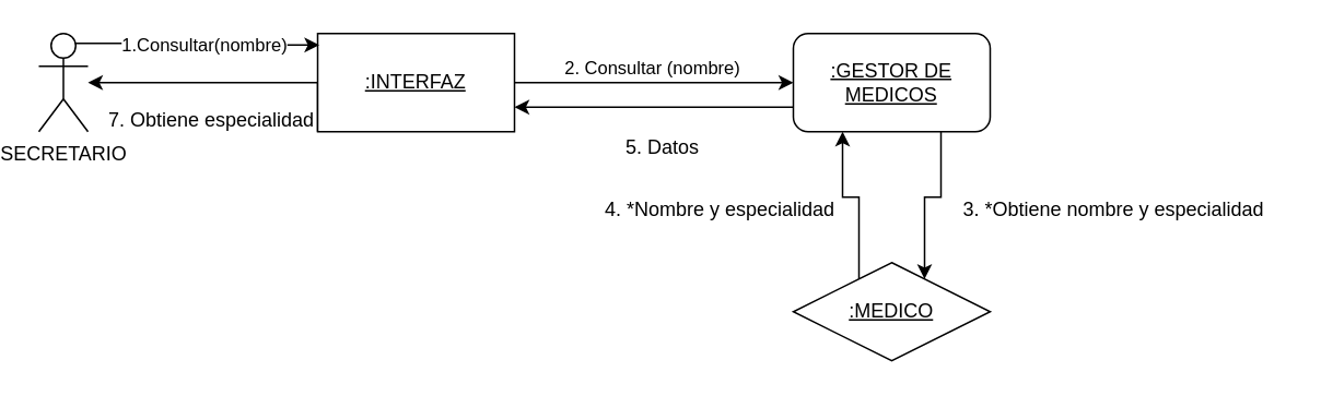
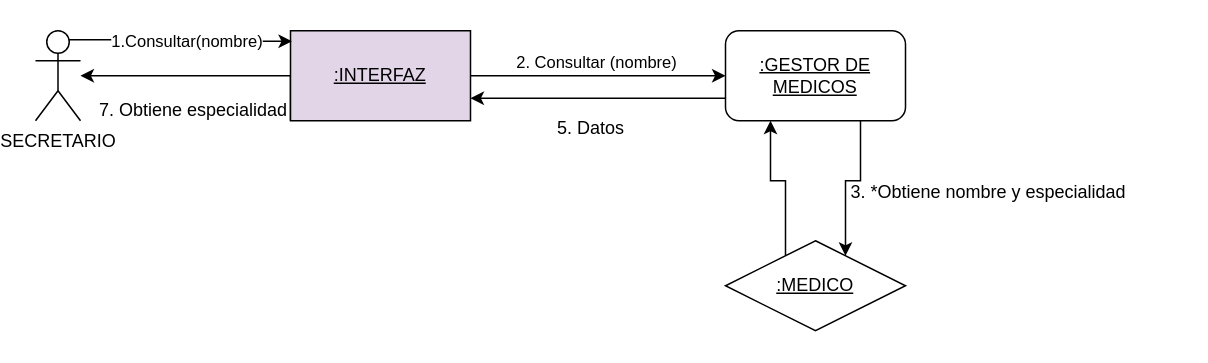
  <mxCell id="0" />
  <mxCell id="1" parent="0" />
  <mxCell id="2" value="SECRETARIO" style="shape=umlActor;verticalLabelPosition=bottom;verticalAlign=top;html=1;outlineConnect=0;" parent="1" vertex="1"><mxGeometry x="20" y="20" width="30" height="60" as="geometry" /></mxCell>
  <mxCell id="3" style="edgeStyle=orthogonalEdgeStyle;rounded=0;orthogonalLoop=1;jettySize=auto;html=1;exitX=1;exitY=0.5;exitDx=0;exitDy=0;entryX=0;entryY=0.5;entryDx=0;entryDy=0;" parent="1" source="6" target="9" edge="1"><mxGeometry relative="1" as="geometry"><Array as="points"><mxPoint x="330" y="50" /><mxPoint x="330" y="50" /></Array></mxGeometry></mxCell>
  <mxCell id="4" value="2. Consultar (nombre)" style="edgeLabel;html=1;align=center;verticalAlign=middle;resizable=0;points=[];" parent="3" vertex="1" connectable="0"><mxGeometry x="-0.024" y="-1" relative="1" as="geometry"><mxPoint y="-11" as="offset" /></mxGeometry></mxCell>
  <mxCell id="5" style="edgeStyle=orthogonalEdgeStyle;rounded=0;orthogonalLoop=1;jettySize=auto;html=1;exitX=0;exitY=1;exitDx=0;exitDy=0;" parent="1" source="6" target="2" edge="1"><mxGeometry relative="1" as="geometry"><Array as="points"><mxPoint x="190" y="50" /></Array></mxGeometry></mxCell>
- <mxCell id="6" value="&lt;u&gt;:INTERFAZ&lt;/u&gt;" style="rounded=0;whiteSpace=wrap;html=1;" parent="1" vertex="1"><mxGeometry x="190" y="20" width="120" height="60" as="geometry" /></mxCell>
+ <mxCell id="6" value="&lt;u&gt;:INTERFAZ&lt;/u&gt;" style="rounded=0;whiteSpace=wrap;html=1;fillColor=#e1d5e7;" parent="1" vertex="1"><mxGeometry x="190" y="20" width="120" height="60" as="geometry" /></mxCell>
  <mxCell id="7" style="edgeStyle=orthogonalEdgeStyle;rounded=0;orthogonalLoop=1;jettySize=auto;html=1;exitX=0;exitY=0.75;exitDx=0;exitDy=0;entryX=1;entryY=0.75;entryDx=0;entryDy=0;" parent="1" source="9" target="6" edge="1"><mxGeometry relative="1" as="geometry" /></mxCell>
  <mxCell id="8" style="edgeStyle=orthogonalEdgeStyle;rounded=0;orthogonalLoop=1;jettySize=auto;html=1;exitX=0.75;exitY=1;exitDx=0;exitDy=0;entryX=0.75;entryY=0;entryDx=0;entryDy=0;" parent="1" source="9" target="11" edge="1"><mxGeometry relative="1" as="geometry" /></mxCell>
  <mxCell id="9" value="&lt;u&gt;:GESTOR DE MEDICOS&lt;/u&gt;" style="whiteSpace=wrap;html=1;rounded=1;" parent="1" vertex="1"><mxGeometry x="480" y="20" width="120" height="60" as="geometry" /></mxCell>
  <mxCell id="10" style="edgeStyle=orthogonalEdgeStyle;rounded=0;orthogonalLoop=1;jettySize=auto;html=1;exitX=0.25;exitY=0;exitDx=0;exitDy=0;entryX=0.25;entryY=1;entryDx=0;entryDy=0;" parent="1" source="11" target="9" edge="1"><mxGeometry relative="1" as="geometry" /></mxCell>
  <mxCell id="11" value="&lt;u&gt;:MEDICO&lt;/u&gt;" style="rhombus;whiteSpace=wrap;html=1;" parent="1" vertex="1"><mxGeometry x="480" y="160" width="120" height="60" as="geometry" /></mxCell>
- <mxCell id="12" value="5. Datos" style="text;html=1;align=center;verticalAlign=middle;resizable=0;points=[];autosize=1;strokeColor=none;fillColor=none;" parent="1" vertex="1"><mxGeometry x="365" y="75" width="70" height="30" as="geometry" /></mxCell>
- <mxCell id="13" value="4. *Nombre y especialidad" style="text;html=1;align=center;verticalAlign=middle;resizable=0;points=[];autosize=1;strokeColor=none;fillColor=none;" parent="1" vertex="1"><mxGeometry x="355" y="113" width="160" height="30" as="geometry" /></mxCell>
- <mxCell id="14" value="3. *Obtiene nombre y especialidad" style="text;html=1;align=center;verticalAlign=middle;resizable=0;points=[];autosize=1;strokeColor=none;fillColor=none;" parent="1" vertex="1"><mxGeometry x="570" y="113" width="210" height="30" as="geometry" /></mxCell>
+ <mxCell id="12" value="5. Datos" style="text;html=1;align=center;verticalAlign=middle;resizable=0;points=[];autosize=1;strokeColor=none;fillColor=none;" parent="1" vertex="1"><mxGeometry x="355" y="70" width="70" height="30" as="geometry" /></mxCell>
+ <mxCell id="14" value="3. *Obtiene nombre y especialidad" style="text;html=1;align=center;verticalAlign=middle;resizable=0;points=[];autosize=1;strokeColor=none;fillColor=none;" parent="1" vertex="1"><mxGeometry x="550" y="113" width="210" height="30" as="geometry" /></mxCell>
  <mxCell id="15" style="edgeStyle=orthogonalEdgeStyle;rounded=0;orthogonalLoop=1;jettySize=auto;html=1;exitX=0.75;exitY=0.1;exitDx=0;exitDy=0;exitPerimeter=0;entryX=0.008;entryY=0.117;entryDx=0;entryDy=0;entryPerimeter=0;" parent="1" source="2" target="6" edge="1"><mxGeometry relative="1" as="geometry" /></mxCell>
  <mxCell id="16" value="1.Consultar(nombre)" style="edgeLabel;html=1;align=center;verticalAlign=middle;resizable=0;points=[];" parent="15" vertex="1" connectable="0"><mxGeometry x="-0.177" relative="1" as="geometry"><mxPoint x="16" as="offset" /></mxGeometry></mxCell>
  <mxCell id="17" value="7. Obtiene especialidad" style="text;html=1;align=center;verticalAlign=middle;resizable=0;points=[];autosize=1;strokeColor=none;fillColor=none;" parent="1" vertex="1"><mxGeometry x="50" y="58" width="150" height="30" as="geometry" /></mxCell>
